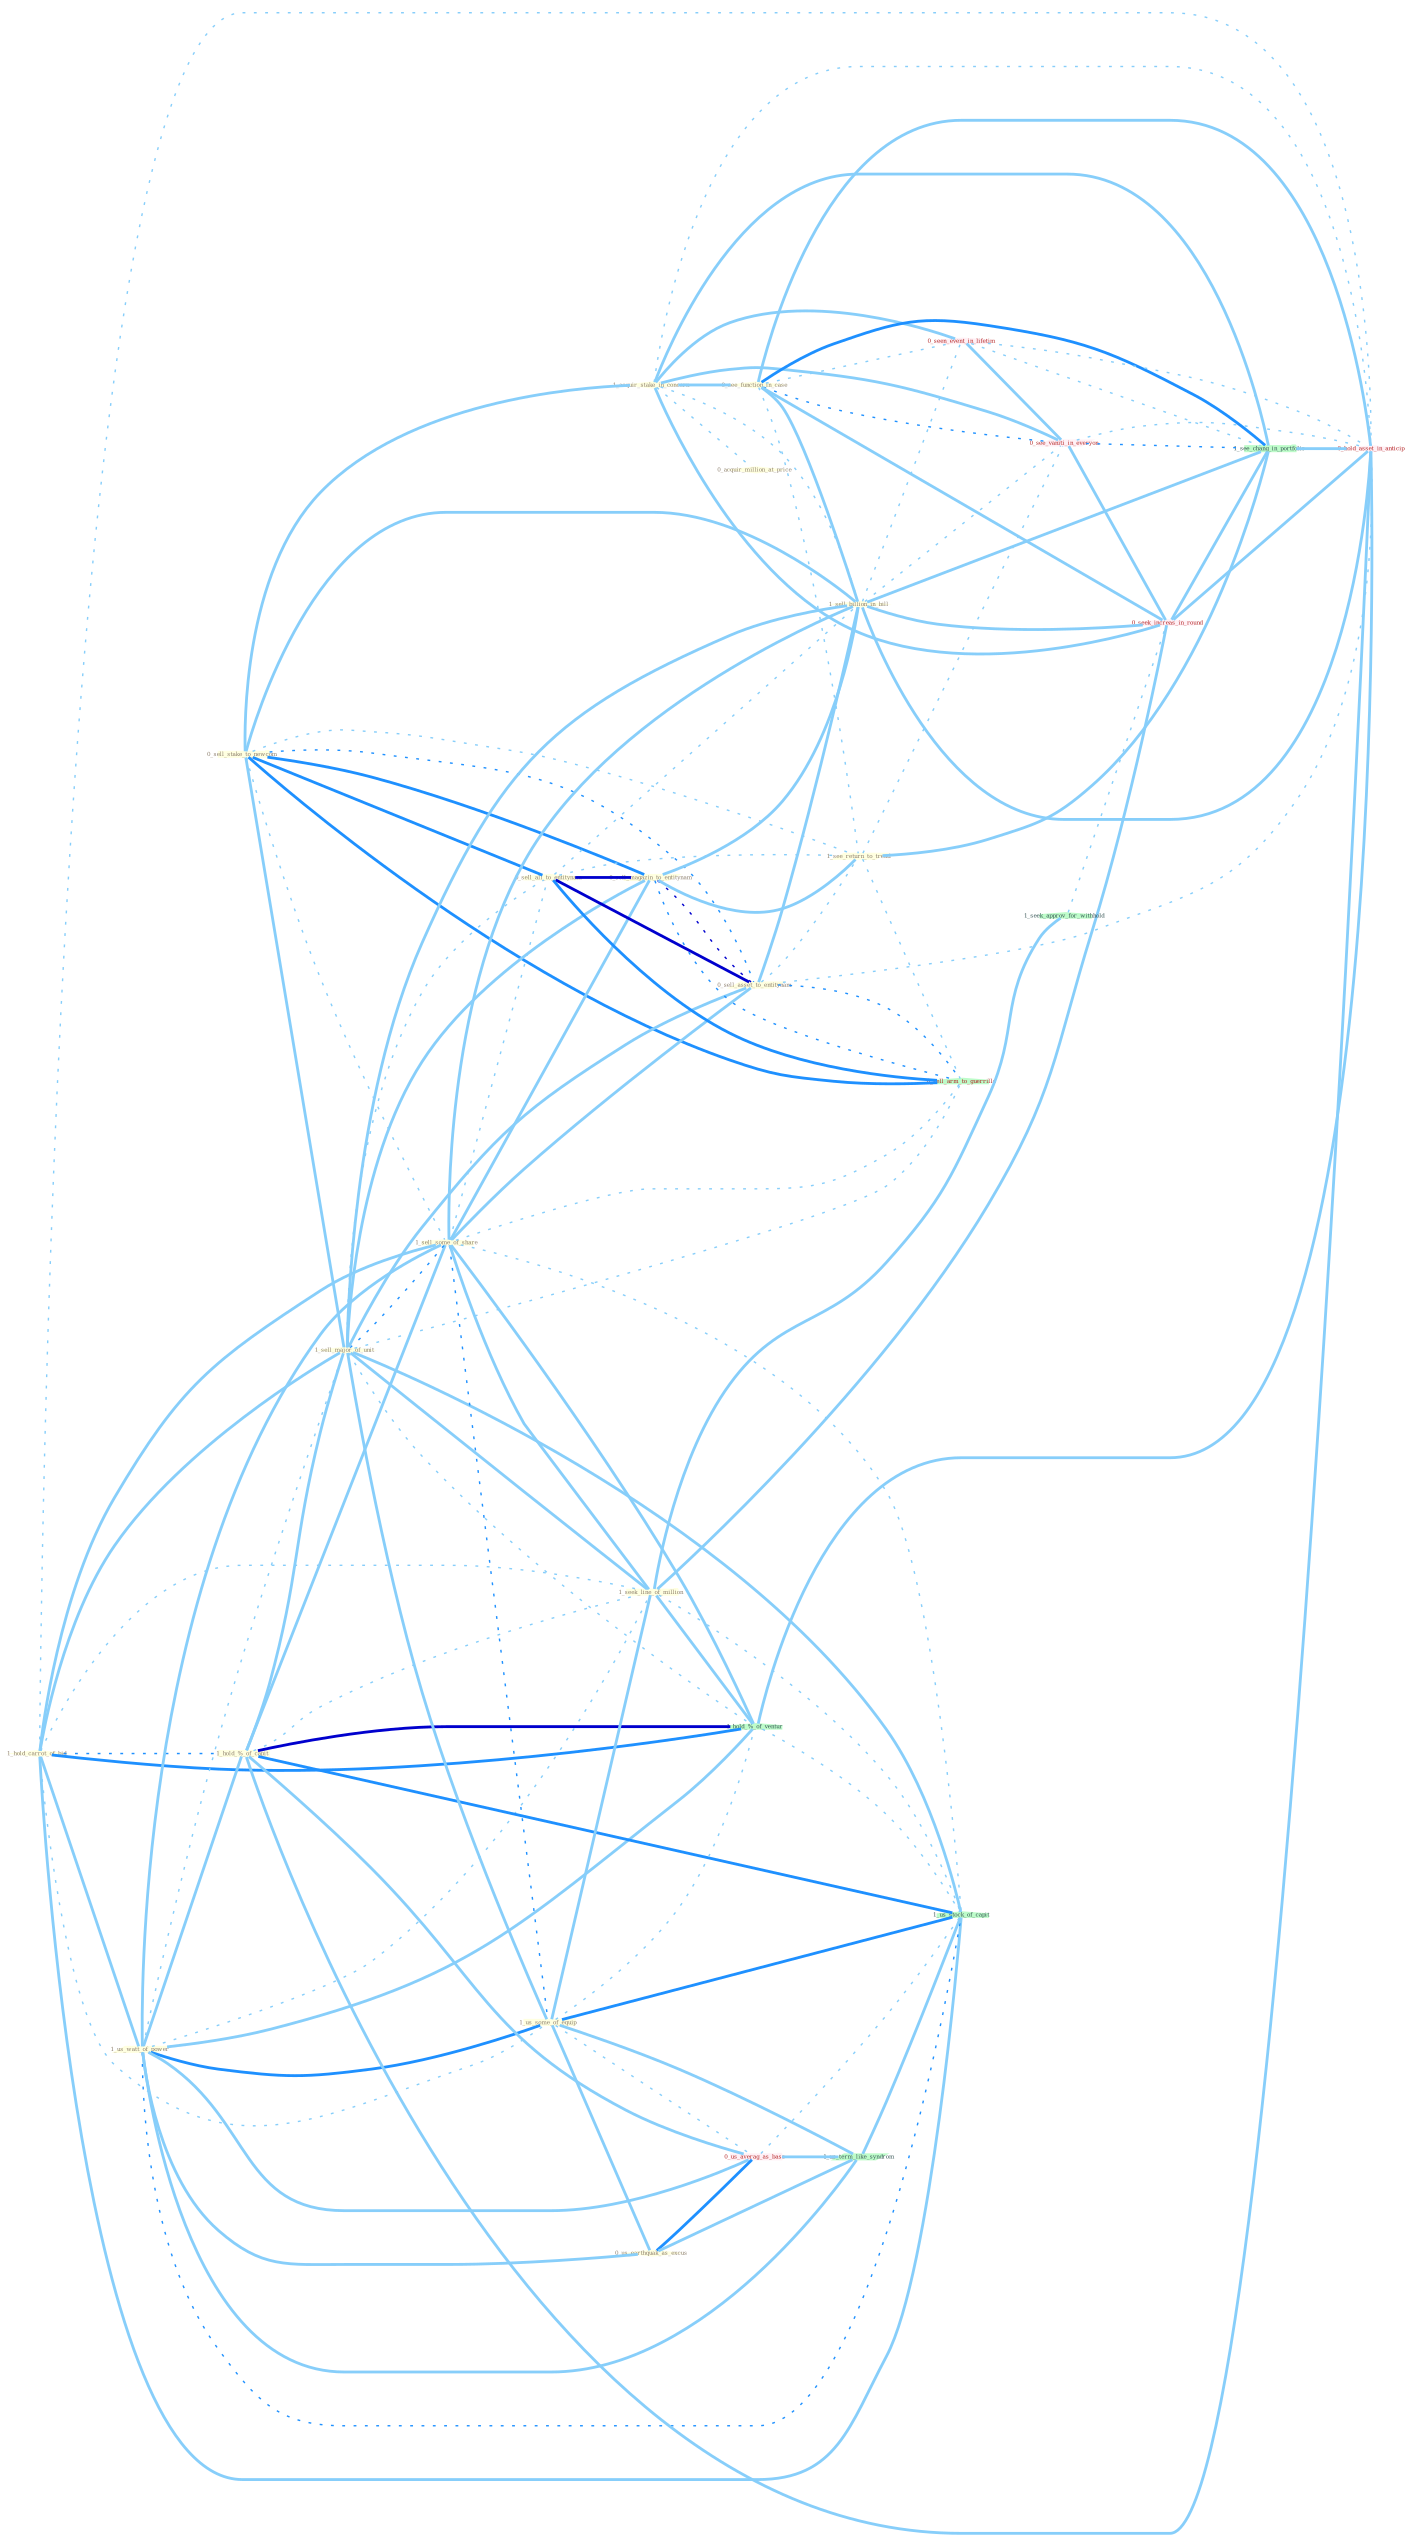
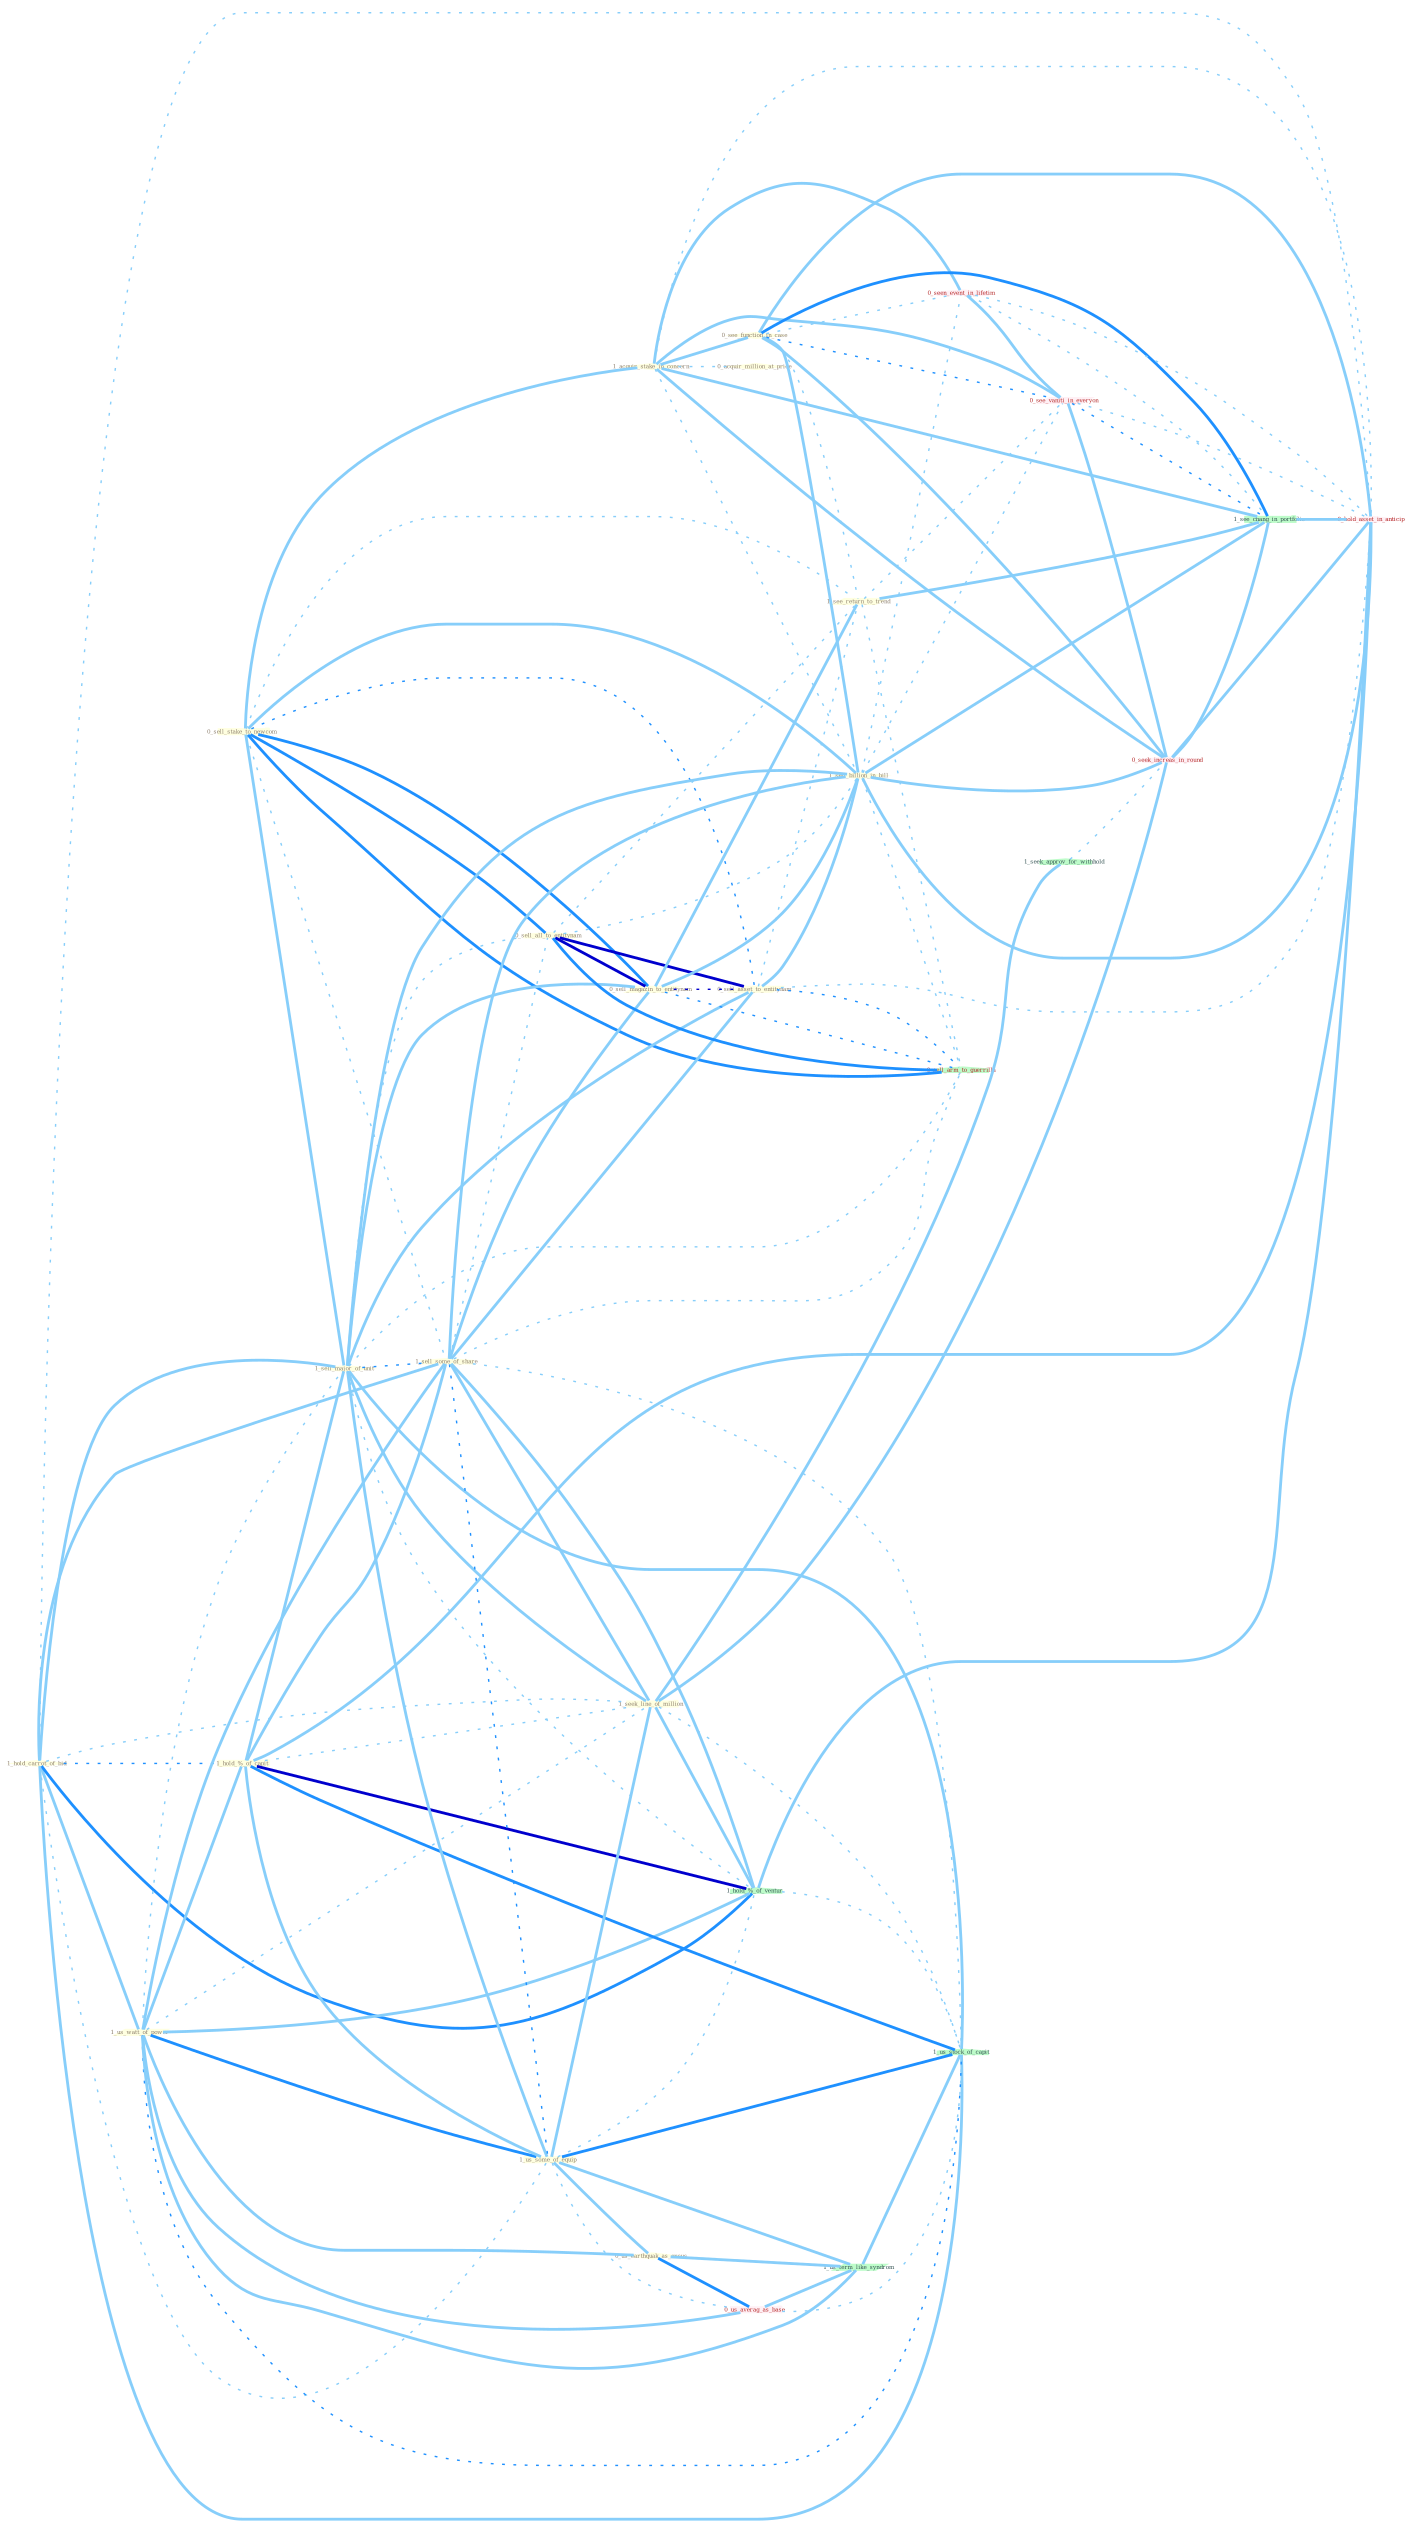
  graph {
    rankdir=LR
    node [color="#ffffe0" fixedsize=true fontcolor="#8b7d6b" fontsize=4 shape=diamond style=filled]
    edge [color="#87cefa" style=bold w=1]
    "1_hold_carrot_of_bid " [height=.06 width=.5]
    "0_sell_stake_to_newcom " [height=.06 shape=folder width=.5]
    "1_us_watt_of_power " [height=.06 shape=parallelogram width=.5]
    "1_hold_%_of_capit " [height=.06 shape=folder width=.5]
    "1_sell_major_of_unit " [height=.06 width=.5]
    "1_sell_some_of_share " [height=.06 shape=house width=.5]
    "0_sell_all_to_entitynam " [height=.06 shape=house width=.5]
    "1_acquir_stake_in_concern " [height=.06 width=.5]
    "1_us_some_of_equip " [height=.06 shape=folder width=.5]
    "0_sell_magazin_to_entitynam " [height=.06 shape=parallelogram width=.5]
    "0_sell_asset_to_entitynam " [height=.06 shape=parallelogram width=.5]
    "0_us_earthquak_as_excus " [height=.06 width=.5]
    "1_seek_line_of_million " [height=.06 shape=folder width=.5]
    "0_acquir_million_at_price " [height=.06 width=.5]
    "0_see_function_in_case " [height=.06 width=.5]
    "1_sell_billion_in_bill " [height=.06 width=.5]
    "1_see_return_to_trend " [height=.06 shape=parallelogram width=.5]
    "0_seen_event_in_lifetim " [color="#fff0f5" fontcolor="#b22222" height=.06 shape=house width=.5]
    "0_us_averag_as_base " [color="#fff0f5" fontcolor="#b22222" height=.06 shape=folder width=.5]
    "0_see_vaniti_in_everyon " [color="#fff0f5" fontcolor="#b22222" height=.06 shape=parallelogram width=.5]
    "0_seek_increas_in_round " [color="#fff0f5" fontcolor="#b22222" height=.06 shape=house width=.5]
    "0_hold_asset_in_anticip " [color="#fff0f5" fontcolor="#b22222" height=.06 width=.5]
    "1_hold_%_of_ventur " [color="#BDFCC9" fontcolor="#2f4f4f" height=.06 shape=house width=.5]
    "1_us_stock_of_capit " [color="#BDFCC9" fontcolor="#2f4f4f" height=.06 shape=house width=.5]
    "0_sell_arm_to_guerrilla " [color="#BDFCC9" fontcolor="#b22222" height=.06 shape=house width=.5]
    "1_us_term_like_syndrom " [color="#BDFCC9" fontcolor="#2f4f4f" height=.06 shape=parallelogram width=.5]
    "1_see_chang_in_portfolio " [color="#BDFCC9" fontcolor="#2f4f4f" height=.06 shape=folder width=.5]
    "1_seek_approv_for_withhold " [color="#BDFCC9" fontcolor="#2f4f4f" height=.06 shape=house width=.5]
    subgraph sub_1 {
      "1_hold_carrot_of_bid "
      "0_sell_stake_to_newcom "
      "1_us_watt_of_power "
      "1_hold_%_of_capit "
      "1_sell_major_of_unit "
      "1_sell_some_of_share "
      "0_sell_all_to_entitynam "
      "1_acquir_stake_in_concern "
      "1_us_some_of_equip "
      "0_sell_magazin_to_entitynam "
      "0_sell_asset_to_entitynam "
      "0_us_earthquak_as_excus "
      "1_seek_line_of_million "
      "0_acquir_million_at_price "
      "0_see_function_in_case "
      "1_sell_billion_in_bill "
      "1_see_return_to_trend "
    }
    subgraph sub_2 {
      "0_seen_event_in_lifetim "
      "0_us_averag_as_base "
      "0_see_vaniti_in_everyon "
      "0_seek_increas_in_round "
      "0_hold_asset_in_anticip "
    }
    "1_hold_carrot_of_bid " -- "1_us_watt_of_power "
    "1_hold_carrot_of_bid " -- "1_hold_%_of_capit " [color="#1e90ff" style=dotted w=2]
    "1_hold_carrot_of_bid " -- "1_sell_major_of_unit "
    "1_hold_carrot_of_bid " -- "1_sell_some_of_share "
    "1_hold_carrot_of_bid " -- "1_us_some_of_equip " [style=dotted]
    "1_hold_carrot_of_bid " -- "1_seek_line_of_million " [style=dotted]
    "1_hold_carrot_of_bid " -- "0_hold_asset_in_anticip " [style=dotted]
    "1_hold_carrot_of_bid " -- "1_hold_%_of_ventur " [color="#1e90ff" w=2]
    "1_hold_carrot_of_bid " -- "1_us_stock_of_capit "
    "0_sell_stake_to_newcom " -- "1_sell_major_of_unit "
    "0_sell_stake_to_newcom " -- "1_sell_some_of_share " [style=dotted]
    "0_sell_stake_to_newcom " -- "0_sell_all_to_entitynam " [color="#1e90ff" w=2]
    "0_sell_stake_to_newcom " -- "1_acquir_stake_in_concern "
    "0_sell_stake_to_newcom " -- "0_sell_magazin_to_entitynam " [color="#1e90ff" w=2]
    "0_sell_stake_to_newcom " -- "0_sell_asset_to_entitynam " [color="#1e90ff" style=dotted w=2]
    "0_sell_stake_to_newcom " -- "1_sell_billion_in_bill "
    "0_sell_stake_to_newcom " -- "1_see_return_to_trend " [style=dotted]
    "0_sell_stake_to_newcom " -- "0_sell_arm_to_guerrilla " [color="#1e90ff" w=2]
    "1_us_watt_of_power " -- "1_hold_%_of_capit "
    "1_us_watt_of_power " -- "1_sell_major_of_unit " [style=dotted]
    "1_us_watt_of_power " -- "1_sell_some_of_share "
    "1_us_watt_of_power " -- "1_us_some_of_equip " [color="#1e90ff" w=2]
    "1_us_watt_of_power " -- "0_us_earthquak_as_excus "
    "1_us_watt_of_power " -- "1_seek_line_of_million " [style=dotted]
    "1_us_watt_of_power " -- "0_us_averag_as_base "
    "1_us_watt_of_power " -- "1_hold_%_of_ventur "
    "1_us_watt_of_power " -- "1_us_stock_of_capit " [color="#1e90ff" style=dotted w=2]
    "1_us_watt_of_power " -- "1_us_term_like_syndrom "
    "1_hold_%_of_capit " -- "1_sell_major_of_unit "
    "1_hold_%_of_capit " -- "1_sell_some_of_share "
-   "1_hold_%_of_capit " -- "0_us_averag_as_base "
+   "1_hold_%_of_capit " -- "1_us_some_of_equip "
    "1_hold_%_of_capit " -- "1_seek_line_of_million " [style=dotted]
    "1_hold_%_of_capit " -- "0_hold_asset_in_anticip "
    "1_hold_%_of_capit " -- "1_hold_%_of_ventur " [color="#0000cd" w=3]
    "1_hold_%_of_capit " -- "1_us_stock_of_capit " [color="#1e90ff" w=2]
    "1_sell_major_of_unit " -- "1_sell_some_of_share " [color="#1e90ff" style=dotted w=2]
    "1_sell_major_of_unit " -- "0_sell_all_to_entitynam " [style=dotted]
    "1_sell_major_of_unit " -- "1_us_some_of_equip "
    "1_sell_major_of_unit " -- "0_sell_magazin_to_entitynam "
    "1_sell_major_of_unit " -- "0_sell_asset_to_entitynam "
    "1_sell_major_of_unit " -- "1_seek_line_of_million "
    "1_sell_major_of_unit " -- "1_sell_billion_in_bill "
    "1_sell_major_of_unit " -- "1_hold_%_of_ventur " [style=dotted]
    "1_sell_major_of_unit " -- "1_us_stock_of_capit "
    "1_sell_major_of_unit " -- "0_sell_arm_to_guerrilla " [style=dotted]
    "1_sell_some_of_share " -- "0_sell_all_to_entitynam " [style=dotted]
    "1_sell_some_of_share " -- "1_us_some_of_equip " [color="#1e90ff" style=dotted w=2]
    "1_sell_some_of_share " -- "0_sell_magazin_to_entitynam "
    "1_sell_some_of_share " -- "0_sell_asset_to_entitynam "
    "1_sell_some_of_share " -- "1_seek_line_of_million "
    "1_sell_some_of_share " -- "1_sell_billion_in_bill "
    "1_sell_some_of_share " -- "1_hold_%_of_ventur "
    "1_sell_some_of_share " -- "1_us_stock_of_capit " [style=dotted]
    "1_sell_some_of_share " -- "0_sell_arm_to_guerrilla " [style=dotted]
    "0_sell_all_to_entitynam " -- "0_sell_magazin_to_entitynam " [color="#0000cd" w=3]
    "0_sell_all_to_entitynam " -- "0_sell_asset_to_entitynam " [color="#0000cd" w=3]
    "0_sell_all_to_entitynam " -- "1_sell_billion_in_bill " [style=dotted]
    "0_sell_all_to_entitynam " -- "1_see_return_to_trend " [style=dotted]
    "0_sell_all_to_entitynam " -- "0_sell_arm_to_guerrilla " [color="#1e90ff" w=2]
    "1_acquir_stake_in_concern " -- "0_acquir_million_at_price " [style=dotted]
    "1_acquir_stake_in_concern " -- "0_see_function_in_case "
    "1_acquir_stake_in_concern " -- "1_sell_billion_in_bill " [style=dotted]
    "1_acquir_stake_in_concern " -- "0_seen_event_in_lifetim "
    "1_acquir_stake_in_concern " -- "0_see_vaniti_in_everyon "
    "1_acquir_stake_in_concern " -- "0_seek_increas_in_round "
    "1_acquir_stake_in_concern " -- "0_hold_asset_in_anticip " [style=dotted]
    "1_acquir_stake_in_concern " -- "1_see_chang_in_portfolio "
    "1_us_some_of_equip " -- "0_us_earthquak_as_excus "
    "1_us_some_of_equip " -- "1_seek_line_of_million "
    "1_us_some_of_equip " -- "0_us_averag_as_base " [style=dotted]
    "1_us_some_of_equip " -- "1_hold_%_of_ventur " [style=dotted]
    "1_us_some_of_equip " -- "1_us_stock_of_capit " [color="#1e90ff" w=2]
    "1_us_some_of_equip " -- "1_us_term_like_syndrom "
    "0_sell_magazin_to_entitynam " -- "0_sell_asset_to_entitynam " [color="#0000cd" style=dotted w=3]
    "0_sell_magazin_to_entitynam " -- "1_sell_billion_in_bill "
    "0_sell_magazin_to_entitynam " -- "1_see_return_to_trend "
    "0_sell_magazin_to_entitynam " -- "0_sell_arm_to_guerrilla " [color="#1e90ff" style=dotted w=2]
    "0_sell_asset_to_entitynam " -- "1_sell_billion_in_bill "
    "0_sell_asset_to_entitynam " -- "1_see_return_to_trend " [style=dotted]
    "0_sell_asset_to_entitynam " -- "0_hold_asset_in_anticip " [style=dotted]
    "0_sell_asset_to_entitynam " -- "0_sell_arm_to_guerrilla " [color="#1e90ff" style=dotted w=2]
    "0_us_earthquak_as_excus " -- "0_us_averag_as_base " [color="#1e90ff" w=2]
    "0_us_earthquak_as_excus " -- "1_us_term_like_syndrom "
    "1_seek_line_of_million " -- "0_seek_increas_in_round "
    "1_seek_line_of_million " -- "1_hold_%_of_ventur "
    "1_seek_line_of_million " -- "1_us_stock_of_capit " [style=dotted]
    "1_seek_line_of_million " -- "1_seek_approv_for_withhold "
    "0_see_function_in_case " -- "1_sell_billion_in_bill "
    "0_see_function_in_case " -- "1_see_return_to_trend " [style=dotted]
    "0_see_function_in_case " -- "0_seen_event_in_lifetim " [style=dotted]
    "0_see_function_in_case " -- "0_see_vaniti_in_everyon " [color="#1e90ff" style=dotted w=2]
    "0_see_function_in_case " -- "0_seek_increas_in_round "
    "0_see_function_in_case " -- "0_hold_asset_in_anticip "
    "0_see_function_in_case " -- "1_see_chang_in_portfolio " [color="#1e90ff" w=2]
    "1_sell_billion_in_bill " -- "0_seen_event_in_lifetim " [style=dotted]
    "1_sell_billion_in_bill " -- "0_see_vaniti_in_everyon " [style=dotted]
    "1_sell_billion_in_bill " -- "0_seek_increas_in_round "
    "1_sell_billion_in_bill " -- "0_hold_asset_in_anticip "
+   "1_sell_billion_in_bill " -- "0_sell_arm_to_guerrilla " [style=dotted]
    "1_sell_billion_in_bill " -- "1_see_chang_in_portfolio "
    "1_see_return_to_trend " -- "0_see_vaniti_in_everyon " [style=dotted]
    "1_see_return_to_trend " -- "0_sell_arm_to_guerrilla " [style=dotted]
    "1_see_return_to_trend " -- "1_see_chang_in_portfolio "
    "0_seen_event_in_lifetim " -- "0_see_vaniti_in_everyon "
    "0_seen_event_in_lifetim " -- "0_hold_asset_in_anticip " [style=dotted]
    "0_seen_event_in_lifetim " -- "1_see_chang_in_portfolio " [style=dotted]
    "0_us_averag_as_base " -- "1_us_stock_of_capit " [style=dotted]
    "0_us_averag_as_base " -- "1_us_term_like_syndrom "
    "0_see_vaniti_in_everyon " -- "0_seek_increas_in_round "
    "0_see_vaniti_in_everyon " -- "0_hold_asset_in_anticip " [style=dotted]
    "0_see_vaniti_in_everyon " -- "1_see_chang_in_portfolio " [color="#1e90ff" style=dotted w=2]
    "0_seek_increas_in_round " -- "0_hold_asset_in_anticip "
    "0_seek_increas_in_round " -- "1_see_chang_in_portfolio "
    "1_hold_%_of_ventur " -- "0_hold_asset_in_anticip "
    "1_hold_%_of_ventur " -- "1_us_stock_of_capit " [style=dotted]
    "1_us_term_like_syndrom " -- "1_us_stock_of_capit "
    "1_see_chang_in_portfolio " -- "0_hold_asset_in_anticip "
    "1_seek_approv_for_withhold " -- "0_seek_increas_in_round " [style=dotted]
  }
